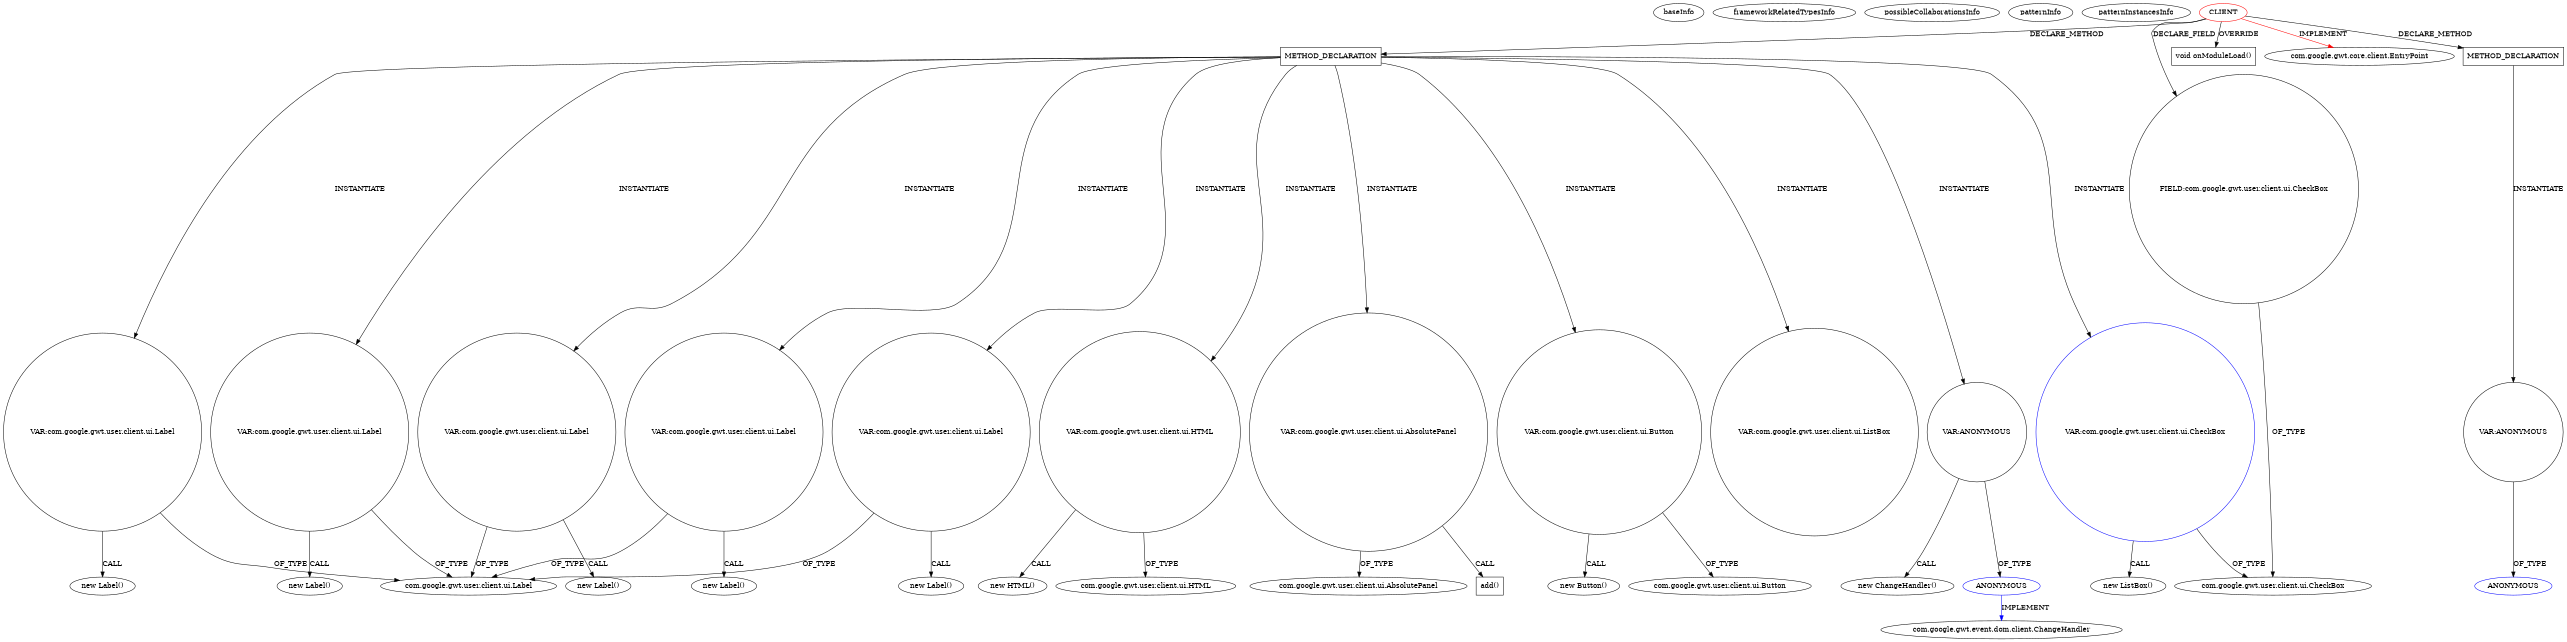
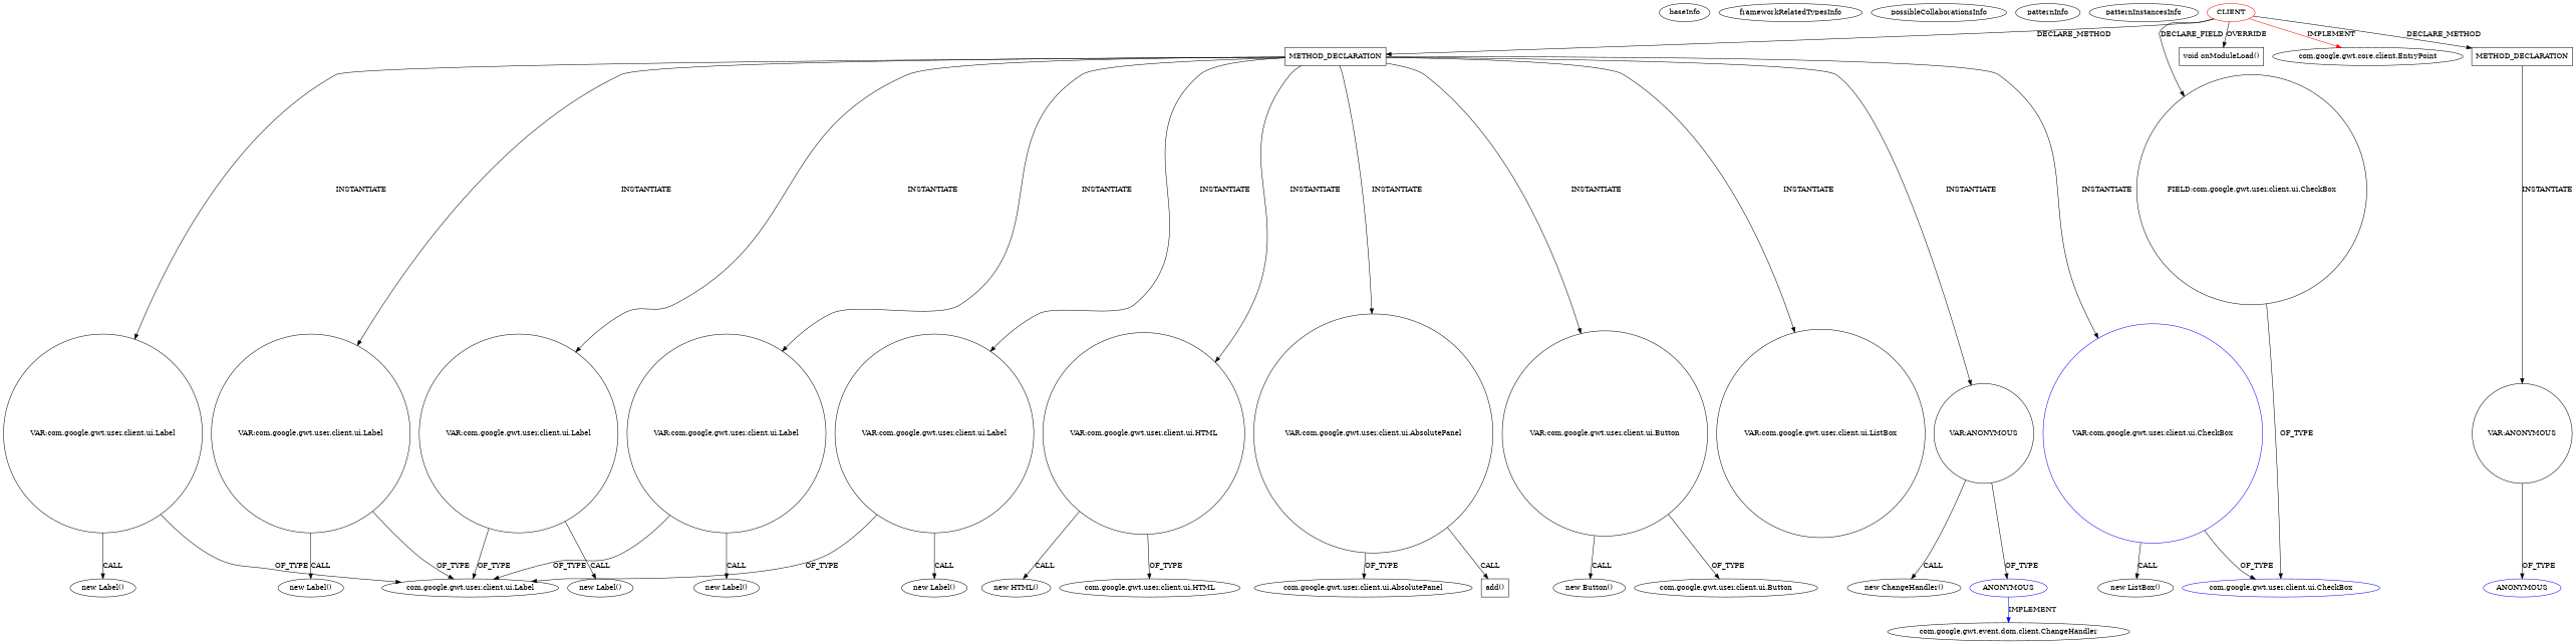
  digraph {
    node [isFrameworkType=false vertexType=VARIABLE_EXPRESION]
    baseInfo [category=pattern graphId=1027 isAnonymous=false possibleRelation=true isFrameworkType="" vertexType=""]
    frameworkRelatedTypesInfo [0="com.google.gwt.core.client.EntryPoint" isFrameworkType="" vertexType=""]
    possibleCollaborationsInfo [0="1027~INSTANTIATION-CLIENT_METHOD_DECLARATION-~com.google.gwt.core.client.EntryPoint ~com.google.gwt.event.dom.client.ChangeHandler ~false~true" isFrameworkType="" vertexType=""]
    patternInfo [frequency=2.0 patternRootClient=0 isFrameworkType="" vertexType=""]
    patternInstancesInfo [0="spydon-esiade~/spydon-esiade/esiade-master/src/net/esiade/client/Esiade.java~Esiade~4504" 1="DeannaSurma-Census~/DeannaSurma-Census/Census-master/src/com/cs4302/census/client/Census.java~Census~109" isFrameworkType="" vertexType=""]
    n6 [label="new ChangeHandler()" vertexType=CONSTRUCTOR_CALL]
    n7 [label="VAR:ANONYMOUS" shape=circle]
    n8 [color=blue label=ANONYMOUS vertexType=REFERENCE_ANONYMOUS_DECLARATION]
    n9 [label="com.google.gwt.event.dom.client.ChangeHandler" vertexType=FRAMEWORK_INTERFACE_TYPE]
    n10 [label=METHOD_DECLARATION shape=box vertexType=CLIENT_METHOD_DECLARATION]
    n11 [color=blue label="VAR:com.google.gwt.user.client.ui.CheckBox" shape=circle]
    n12 [label="VAR:com.google.gwt.user.client.ui.Label" shape=circle]
    n13 [label="VAR:com.google.gwt.user.client.ui.Label" shape=circle]
    n14 [label="VAR:com.google.gwt.user.client.ui.Label" shape=circle]
    n15 [label="VAR:com.google.gwt.user.client.ui.Label" shape=circle]
    n16 [label="VAR:com.google.gwt.user.client.ui.Label" shape=circle]
    n17 [label="VAR:com.google.gwt.user.client.ui.HTML" shape=circle]
    n18 [label="VAR:com.google.gwt.user.client.ui.AbsolutePanel" shape=circle]
    n19 [label="VAR:com.google.gwt.user.client.ui.Button" shape=circle]
    n20 [label="VAR:com.google.gwt.user.client.ui.ListBox" shape=circle]
-   n21 [label="com.google.gwt.user.client.ui.CheckBox" vertexType=FRAMEWORK_CLASS_TYPE]
+   n21 [label="com.google.gwt.user.client.ui.CheckBox" vertexType=FRAMEWORK_CLASS_TYPE color=blue]
    n22 [label="new ListBox()" vertexType=CONSTRUCTOR_CALL]
    n23 [label="com.google.gwt.user.client.ui.Label" vertexType=FRAMEWORK_CLASS_TYPE]
    n24 [label="new Label()" vertexType=CONSTRUCTOR_CALL]
    n25 [label="new Label()" vertexType=CONSTRUCTOR_CALL]
    n26 [label="new Label()" vertexType=CONSTRUCTOR_CALL]
    n27 [label="new Label()" vertexType=CONSTRUCTOR_CALL]
    n28 [label="new Label()" vertexType=CONSTRUCTOR_CALL]
    n29 [label="new HTML()" vertexType=CONSTRUCTOR_CALL]
    n30 [label="com.google.gwt.user.client.ui.HTML" vertexType=FRAMEWORK_CLASS_TYPE]
    n31 [label="com.google.gwt.user.client.ui.AbsolutePanel" vertexType=FRAMEWORK_CLASS_TYPE]
    n32 [label="add()" shape=box vertexType=INSIDE_CALL]
    n33 [label="new Button()" vertexType=CONSTRUCTOR_CALL]
    n34 [label="com.google.gwt.user.client.ui.Button" vertexType=FRAMEWORK_CLASS_TYPE]
    n35 [color=red label=CLIENT vertexType=ROOT_CLIENT_CLASS_DECLARATION]
    n36 [label="FIELD:com.google.gwt.user.client.ui.CheckBox" shape=circle vertexType=FIELD_DECLARATION]
    n37 [label="void onModuleLoad()" shape=box vertexType=OVERRIDING_METHOD_DECLARATION]
    n38 [label="com.google.gwt.core.client.EntryPoint" vertexType=FRAMEWORK_INTERFACE_TYPE]
    n39 [label=METHOD_DECLARATION shape=box vertexType=CLIENT_METHOD_DECLARATION]
    n40 [label="VAR:ANONYMOUS" shape=circle]
    n41 [color=blue label=ANONYMOUS vertexType=REFERENCE_ANONYMOUS_DECLARATION]
    n7 -> n6 [label=CALL]
    n7 -> n8 [label=OF_TYPE]
    n8 -> n9 [color=blue label=IMPLEMENT]
    n10 -> n7 [label=INSTANTIATE]
    n10 -> n11 [label=INSTANTIATE]
    n10 -> n12 [label=INSTANTIATE]
    n10 -> n13 [label=INSTANTIATE]
    n10 -> n14 [label=INSTANTIATE]
    n10 -> n15 [label=INSTANTIATE]
    n10 -> n16 [label=INSTANTIATE]
    n10 -> n17 [label=INSTANTIATE]
    n10 -> n18 [label=INSTANTIATE]
    n10 -> n19 [label=INSTANTIATE]
    n10 -> n20 [label=INSTANTIATE]
    n11 -> n21 [label=OF_TYPE]
    n11 -> n22 [label=CALL]
    n12 -> n23 [label=OF_TYPE]
    n12 -> n24 [label=CALL]
    n13 -> n23 [label=OF_TYPE]
    n13 -> n25 [label=CALL]
    n14 -> n23 [label=OF_TYPE]
    n14 -> n26 [label=CALL]
    n15 -> n23 [label=OF_TYPE]
    n15 -> n27 [label=CALL]
    n16 -> n23 [label=OF_TYPE]
    n16 -> n28 [label=CALL]
    n17 -> n29 [label=CALL]
    n17 -> n30 [label=OF_TYPE]
    n18 -> n31 [label=OF_TYPE]
    n18 -> n32 [label=CALL]
    n19 -> n33 [label=CALL]
    n19 -> n34 [label=OF_TYPE]
    n35 -> n10 [label=DECLARE_METHOD]
    n35 -> n36 [label=DECLARE_FIELD]
    n35 -> n37 [label=OVERRIDE]
    n35 -> n38 [color=red label=IMPLEMENT]
    n35 -> n39 [label=DECLARE_METHOD]
    n36 -> n21 [label=OF_TYPE]
    n39 -> n40 [label=INSTANTIATE]
    n40 -> n41 [label=OF_TYPE]
  }
